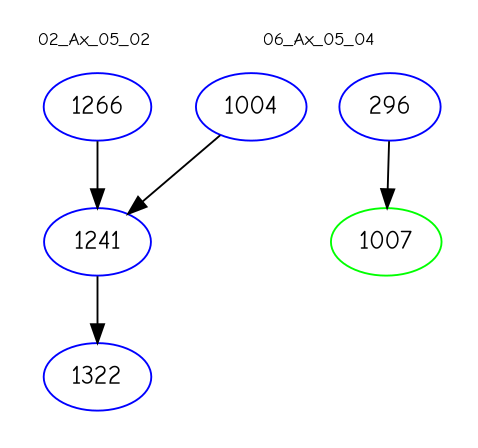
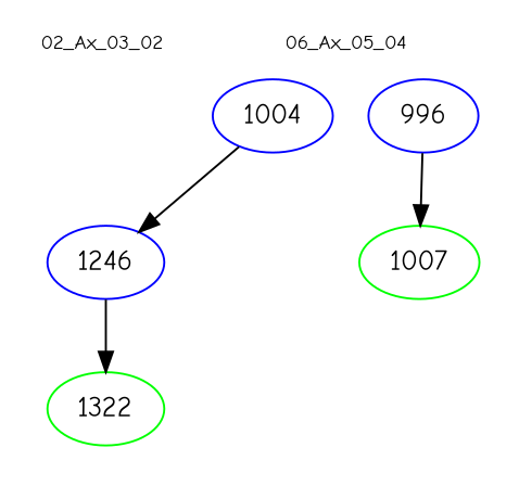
  digraph {
    fontname="Comic Neue"
    node [color=blue fontname="Comic Neue"]
    edge [color=black fontname="Comic Neue"]
-   n1 [label=1266]
-   n2 [label=1241]
-   n3 [label=1322]
+   n2 [label=1246]
+   n3 [color=green label=1322]
    n4 [label=1004]
-   n5 [label=296]
+   n5 [label=996]
    n6 [color=green label=1007]
    subgraph cluster_1 {
      color=white
      fontsize=10
-     label="02_Ax_05_02"
-     n1
+     label="02_Ax_03_02"
      n2
      n3
    }
    subgraph cluster_2 {
      color=white
      fontsize=10
      label="06_Ax_05_04"
      n4
      n5
      n6
    }
-   n1 -> n2
    n2 -> n3
    n4 -> n2
    n5 -> n6
  }
